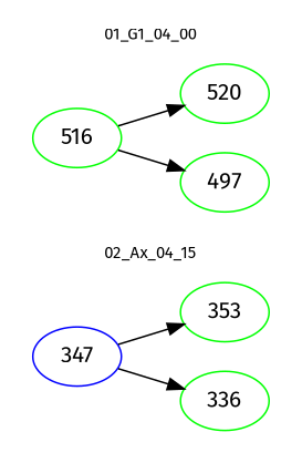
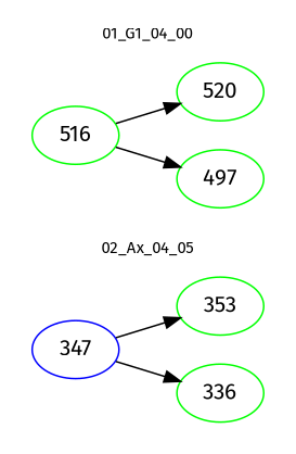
  digraph {
    fontname="Fira Sans"
    rankdir=LR
    node [color=green fontname="Fira Sans"]
    edge [color=black fontname="Fira Sans"]
    n1 [color=blue label=347]
    n2 [label=336]
    n3 [label=353]
    n4 [label=516]
    n5 [label=497]
    n6 [label=520]
    subgraph cluster_1 {
      color=white
      fontsize=10
-     label="02_Ax_04_15"
+     label="02_Ax_04_05"
      n1
      n2
      n3
    }
    subgraph cluster_2 {
      color=white
      fontsize=10
      label="01_G1_04_00"
      n4
      n5
      n6
    }
    n1 -> n2
    n1 -> n3
    n4 -> n5
    n4 -> n6
  }
